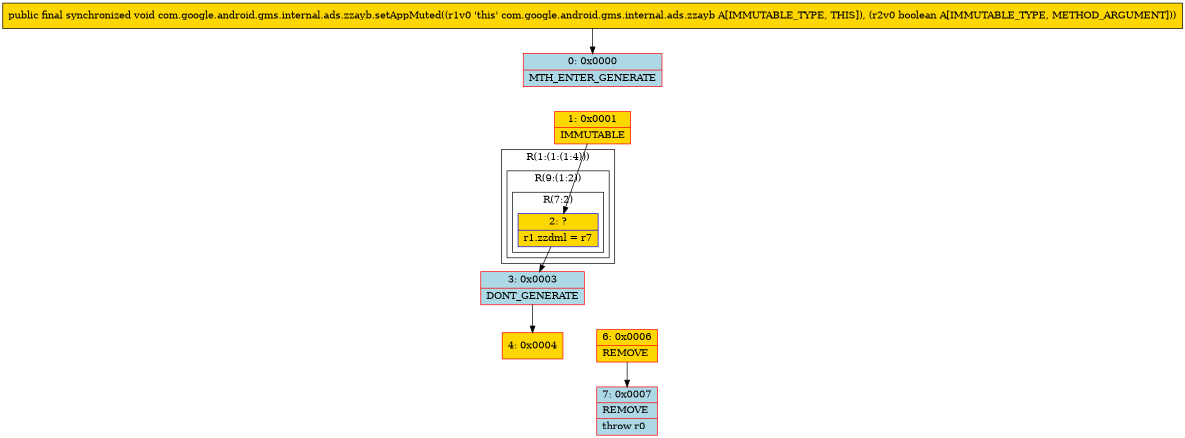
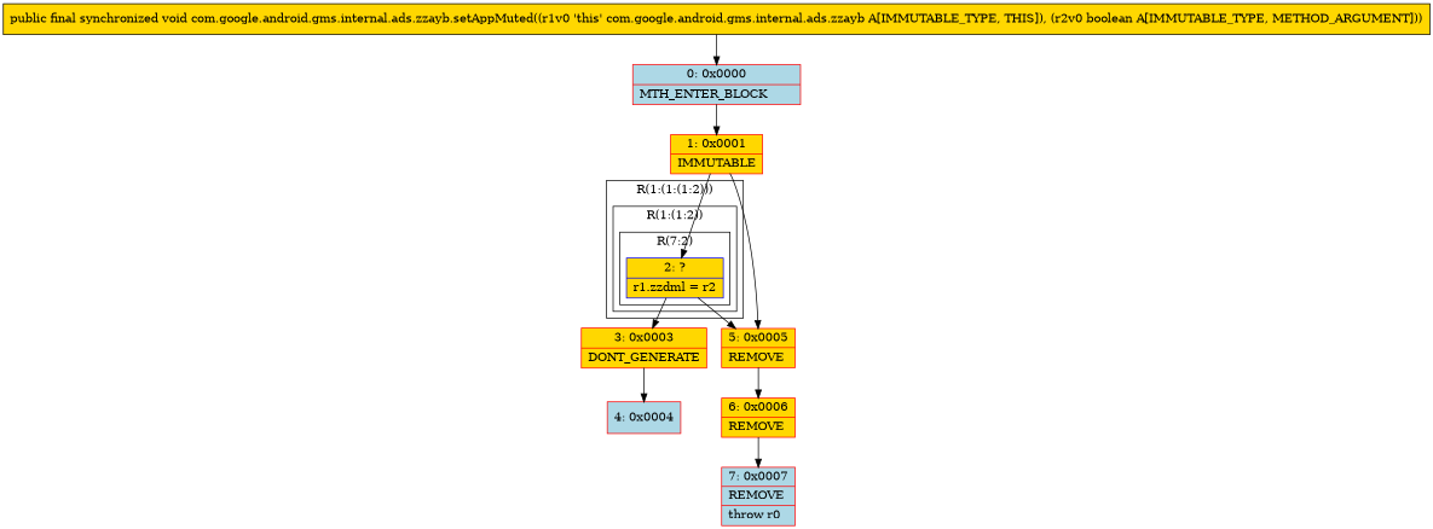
  digraph {
    node [color=red fillcolor=gold shape=record style=filled]
-   n1 [color=blue label="{2\:\ ?|r1.zzdml = r7\l}"]
-   n2 [fillcolor=lightblue label="{3\:\ 0x0003|DONT_GENERATE\l}"]
-   n4 [label="{4\:\ 0x0004}"]
+   n1 [color=blue label="{2\:\ ?|r1.zzdml = r2\l}"]
+   n2 [label="{3\:\ 0x0003|DONT_GENERATE\l}"]
+   n3 [label="{5\:\ 0x0005|REMOVE\l}"]
+   n4 [fillcolor=lightblue label="{4\:\ 0x0004}"]
    n5 [label="{6\:\ 0x0006|REMOVE\l}"]
-   n6 [fillcolor=lightblue label="{0\:\ 0x0000|MTH_ENTER_GENERATE\l}"]
+   n6 [fillcolor=lightblue label="{0\:\ 0x0000|MTH_ENTER_BLOCK\l}"]
    n7 [label="{1\:\ 0x0001|IMMUTABLE\l}"]
    n8 [fillcolor=lightblue label="{7\:\ 0x0007|REMOVE\l|throw r0\l}"]
    n9 [label="{public final synchronized void com.google.android.gms.internal.ads.zzayb.setAppMuted((r1v0 'this' com.google.android.gms.internal.ads.zzayb A[IMMUTABLE_TYPE, THIS]), (r2v0 boolean A[IMMUTABLE_TYPE, METHOD_ARGUMENT])) }" color=""]
    subgraph cluster_1 {
-     label="R(1:(1:(1:4)))"
+     label="R(1:(1:(1:2)))"
      subgraph cluster_2 {
-       label="R(9:(1:2))"
+       label="R(1:(1:2))"
        subgraph cluster_3 {
          label="R(7:2)"
          n1
        }
      }
    }
    n1 -> n2
+   n1 -> n3
    n2 -> n4
+   n3 -> n5
    n5 -> n8
+   n6 -> n7
    n7 -> n1
+   n7 -> n3
    n9 -> n6
  }
